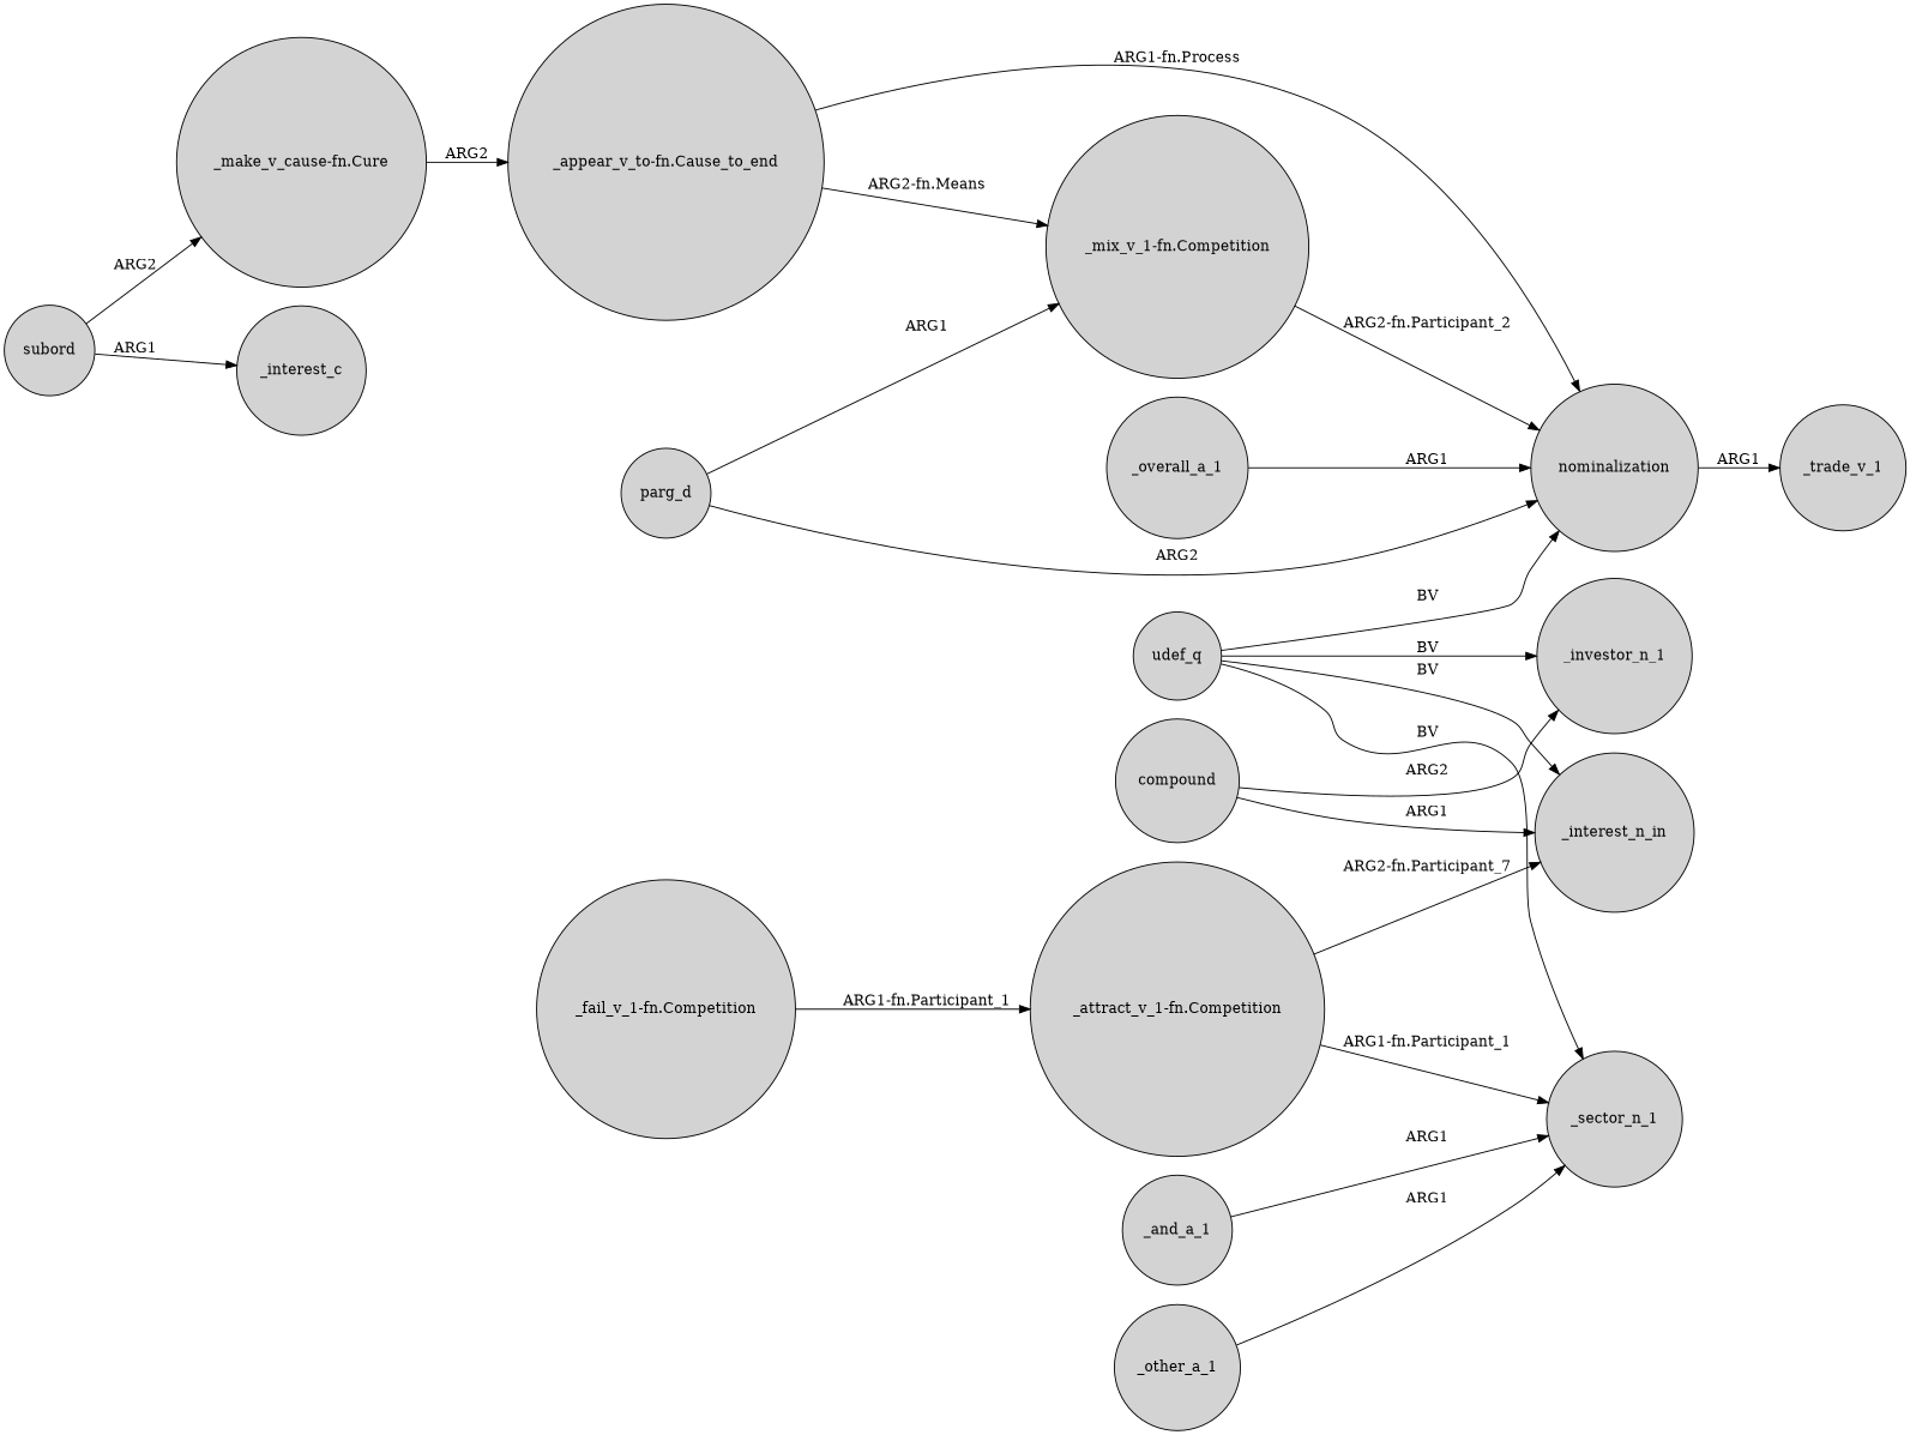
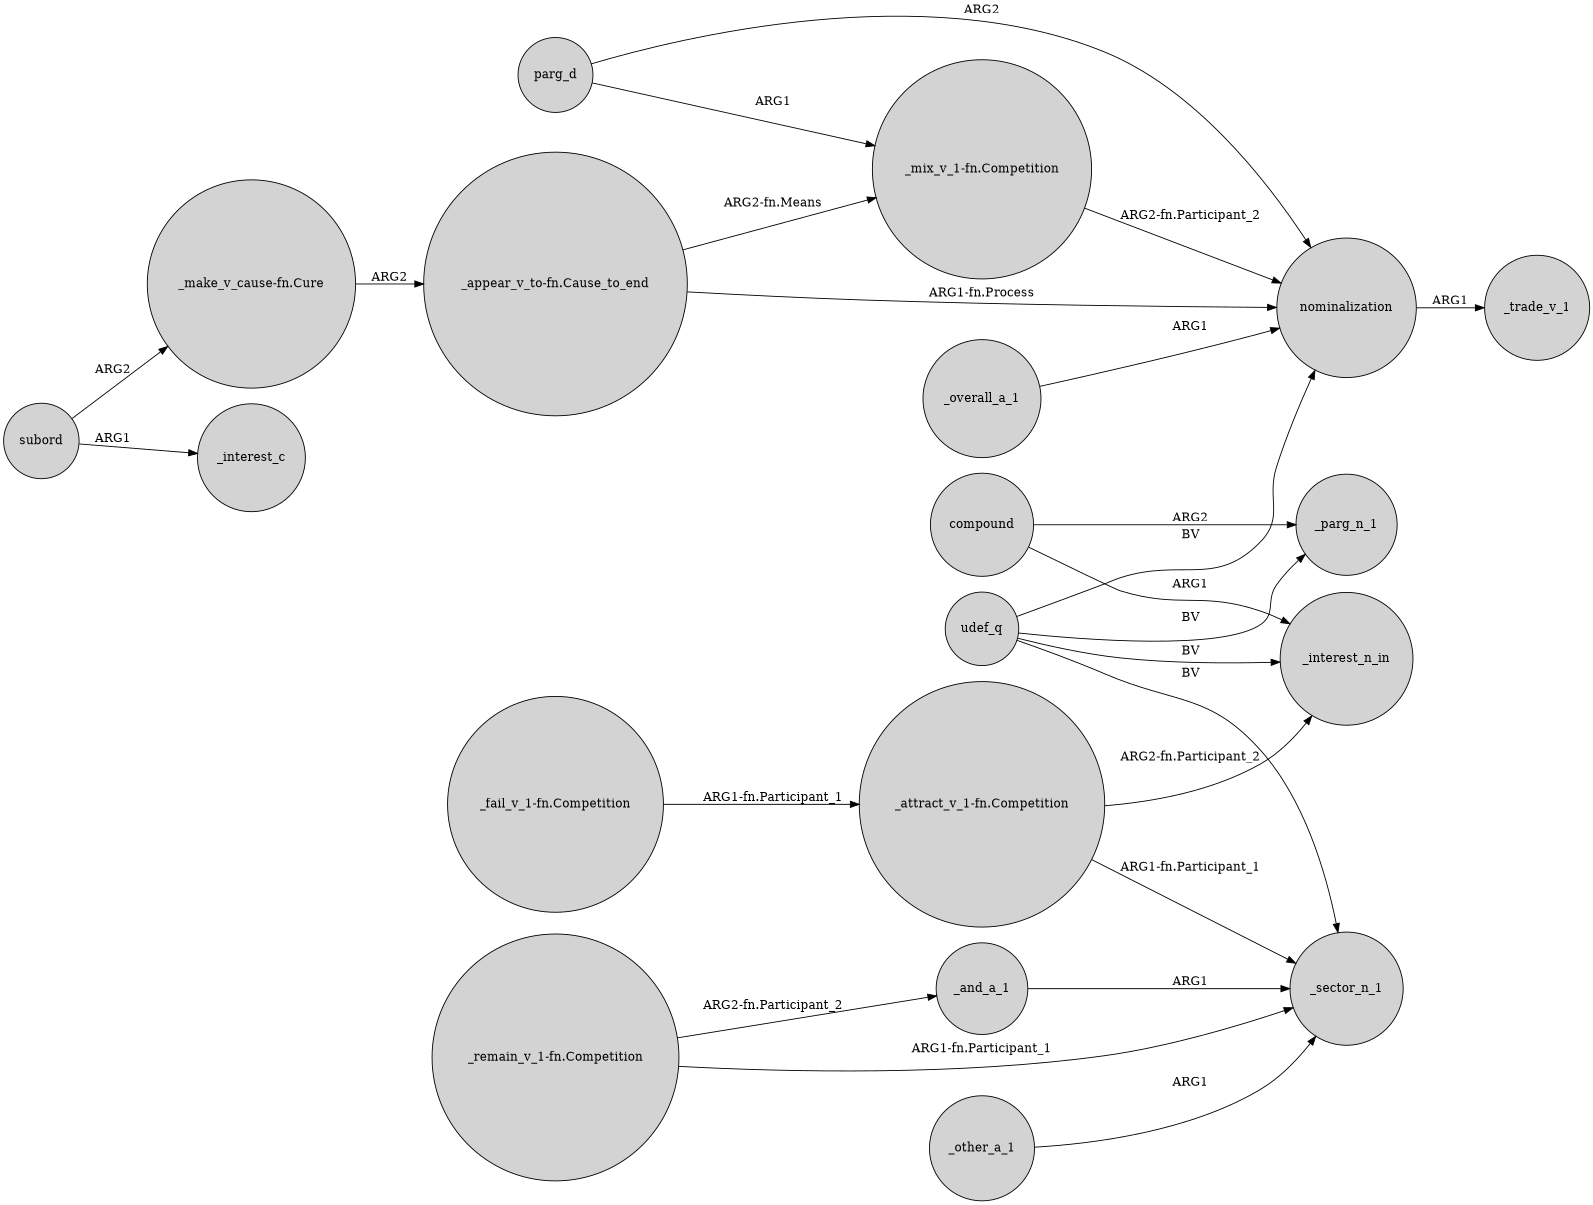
  digraph {
    rankdir=LR
    node [shape=circle style=filled]
    parg_d
    "_mix_v_1-fn.Competition"
    nominalization
    _trade_v_1
    "_make_v_cause-fn.Cure"
    "_appear_v_to-fn.Cause_to_end"
    udef_q
    _interest_n_in
    _sector_n_1
-   _investor_n_1
+   _investor_n_1 [label=_parg_n_1]
    compound
    "_attract_v_1-fn.Competition"
+   "_remain_v_1-fn.Competition"
    n14 [label=_and_a_1]
    _other_a_1
    subord
    n17 [label=_interest_c]
    "_fail_v_1-fn.Competition"
    _overall_a_1
    parg_d -> "_mix_v_1-fn.Competition" [label=ARG1]
    parg_d -> nominalization [label=ARG2]
    "_mix_v_1-fn.Competition" -> nominalization [label="ARG2-fn.Participant_2"]
    nominalization -> _trade_v_1 [label=ARG1]
    "_make_v_cause-fn.Cure" -> "_appear_v_to-fn.Cause_to_end" [label=ARG2]
    "_appear_v_to-fn.Cause_to_end" -> "_mix_v_1-fn.Competition" [label="ARG2-fn.Means"]
    "_appear_v_to-fn.Cause_to_end" -> nominalization [label="ARG1-fn.Process"]
    udef_q -> nominalization [label=BV]
    udef_q -> _interest_n_in [label=BV]
    udef_q -> _sector_n_1 [label=BV]
    udef_q -> _investor_n_1 [label=BV]
    compound -> _interest_n_in [label=ARG1]
    compound -> _investor_n_1 [label=ARG2]
-   "_attract_v_1-fn.Competition" -> _interest_n_in [label="ARG2-fn.Participant_7"]
+   "_attract_v_1-fn.Competition" -> _interest_n_in [label="ARG2-fn.Participant_2"]
    "_attract_v_1-fn.Competition" -> _sector_n_1 [label="ARG1-fn.Participant_1"]
+   "_remain_v_1-fn.Competition" -> _sector_n_1 [label="ARG1-fn.Participant_1"]
+   "_remain_v_1-fn.Competition" -> n14 [label="ARG2-fn.Participant_2"]
    n14 -> _sector_n_1 [label=ARG1]
    _other_a_1 -> _sector_n_1 [label=ARG1]
    subord -> "_make_v_cause-fn.Cure" [label=ARG2]
    subord -> n17 [label=ARG1]
    "_fail_v_1-fn.Competition" -> "_attract_v_1-fn.Competition" [label="ARG1-fn.Participant_1"]
    _overall_a_1 -> nominalization [label=ARG1]
  }
